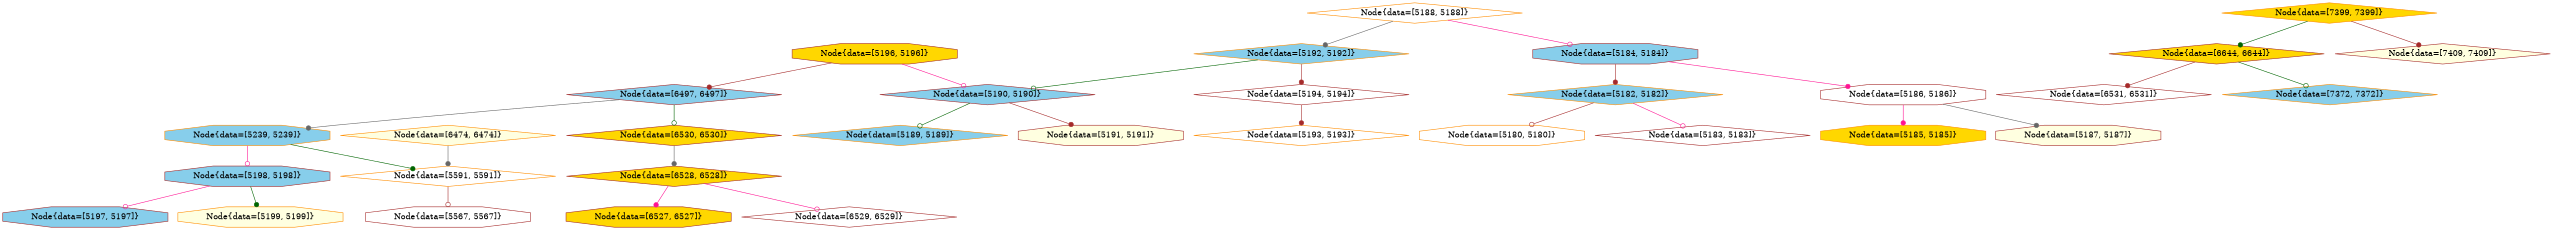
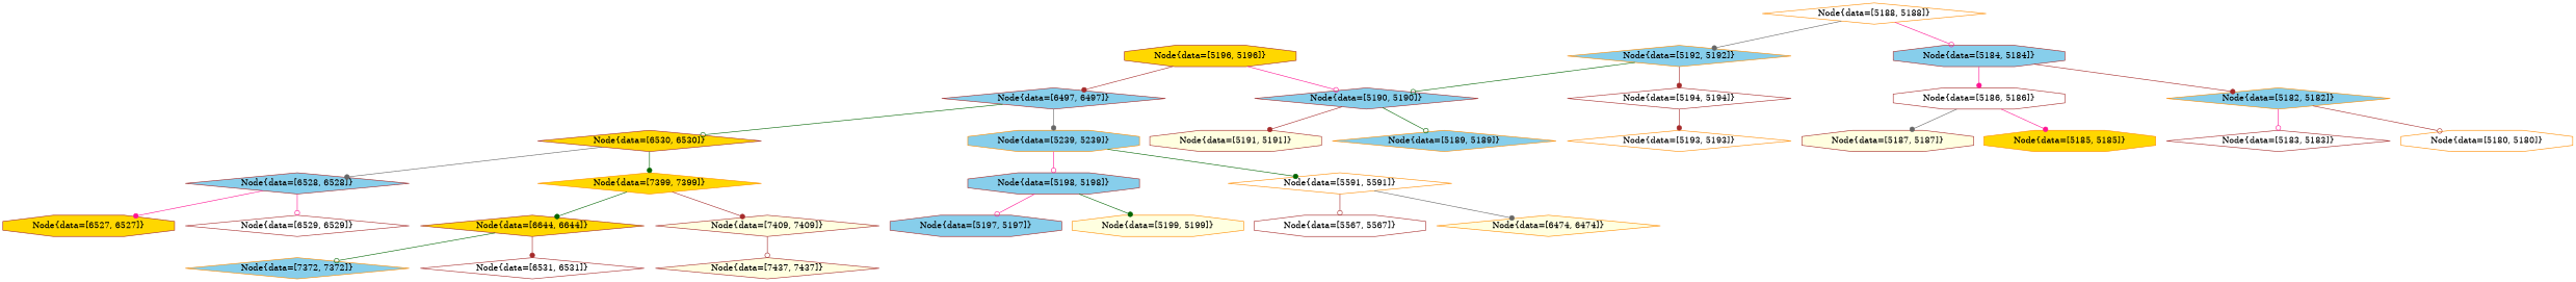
  digraph {
    node [color=brown fillcolor=skyblue shape=diamond style=filled]
    edge [arrowhead=dot color=brown]
    n1 [fillcolor=gold label="Node{data=[5196, 5196]}" shape=octagon]
    n2 [label="Node{data=[6497, 6497]}"]
    n3 [label="Node{data=[5190, 5190]}"]
    n4 [color=darkorange fillcolor=white label="Node{data=[5188, 5188]}"]
    n5 [label="Node{data=[5184, 5184]}" shape=octagon]
    n6 [color=darkorange label="Node{data=[5192, 5192]}"]
    n7 [color=darkorange label="Node{data=[5239, 5239]}" shape=octagon]
    n8 [fillcolor=gold label="Node{data=[6530, 6530]}"]
    n9 [color=darkorange label="Node{data=[5182, 5182]}"]
    n10 [fillcolor=white label="Node{data=[5186, 5186]}" shape=octagon]
    n11 [fillcolor=white label="Node{data=[5194, 5194]}"]
    n12 [color=darkorange fillcolor=white label="Node{data=[5180, 5180]}" shape=octagon]
    n13 [fillcolor=white label="Node{data=[5183, 5183]}"]
    n14 [color=darkorange fillcolor=gold label="Node{data=[5185, 5185]}" shape=octagon]
    n15 [fillcolor=lightyellow label="Node{data=[5187, 5187]}" shape=octagon]
    n16 [color=darkorange label="Node{data=[5189, 5189]}"]
    n17 [fillcolor=lightyellow label="Node{data=[5191, 5191]}" shape=octagon]
    n18 [color=darkorange fillcolor=white label="Node{data=[5193, 5193]}"]
    n19 [label="Node{data=[5198, 5198]}" shape=octagon]
    n20 [color=darkorange fillcolor=white label="Node{data=[5591, 5591]}"]
-   n21 [fillcolor=gold label="Node{data=[6528, 6528]}"]
+   n21 [label="Node{data=[6528, 6528]}"]
    n22 [color=darkorange fillcolor=gold label="Node{data=[7399, 7399]}"]
    n23 [label="Node{data=[5197, 5197]}" shape=octagon]
    n24 [color=darkorange fillcolor=lightyellow label="Node{data=[5199, 5199]}" shape=octagon]
    n25 [fillcolor=white label="Node{data=[5567, 5567]}" shape=octagon]
    n26 [color=darkorange fillcolor=lightyellow label="Node{data=[6474, 6474]}"]
    n27 [fillcolor=gold label="Node{data=[6527, 6527]}" shape=octagon]
    n28 [fillcolor=white label="Node{data=[6529, 6529]}"]
    n29 [fillcolor=gold label="Node{data=[6644, 6644]}"]
    n30 [fillcolor=lightyellow label="Node{data=[7409, 7409]}"]
    n31 [fillcolor=white label="Node{data=[6531, 6531]}"]
    n32 [color=darkorange label="Node{data=[7372, 7372]}"]
+   n33 [fillcolor=lightyellow label="Node{data=[7437, 7437]}"]
    n1 -> n2
    n1 -> n3 [arrowhead=odot color=deeppink]
    n2 -> n7 [color=gray40]
    n2 -> n8 [arrowhead=odot color=darkgreen]
    n3 -> n16 [arrowhead=odot color=darkgreen]
    n3 -> n17
    n4 -> n5 [arrowhead=odot color=deeppink]
    n4 -> n6 [color=gray40]
    n5 -> n9
    n5 -> n10 [color=deeppink]
    n6 -> n3 [arrowhead=odot color=darkgreen]
    n6 -> n11
    n7 -> n19 [arrowhead=odot color=deeppink]
    n7 -> n20 [color=darkgreen]
    n8 -> n21 [color=gray40]
+   n8 -> n22 [color=darkgreen]
    n9 -> n12 [arrowhead=odot]
    n9 -> n13 [arrowhead=odot color=deeppink]
    n10 -> n14 [color=deeppink]
    n10 -> n15 [color=gray40]
    n11 -> n18
    n19 -> n23 [arrowhead=odot color=deeppink]
    n19 -> n24 [color=darkgreen]
    n20 -> n25 [arrowhead=odot]
-   n26 -> n20 [color=gray40]
+   n20 -> n26 [color=gray40]
    n21 -> n27 [color=deeppink]
    n21 -> n28 [arrowhead=odot color=deeppink]
    n22 -> n29 [color=darkgreen]
    n22 -> n30
    n29 -> n31
    n29 -> n32 [arrowhead=odot color=darkgreen]
+   n30 -> n33 [arrowhead=odot]
  }
